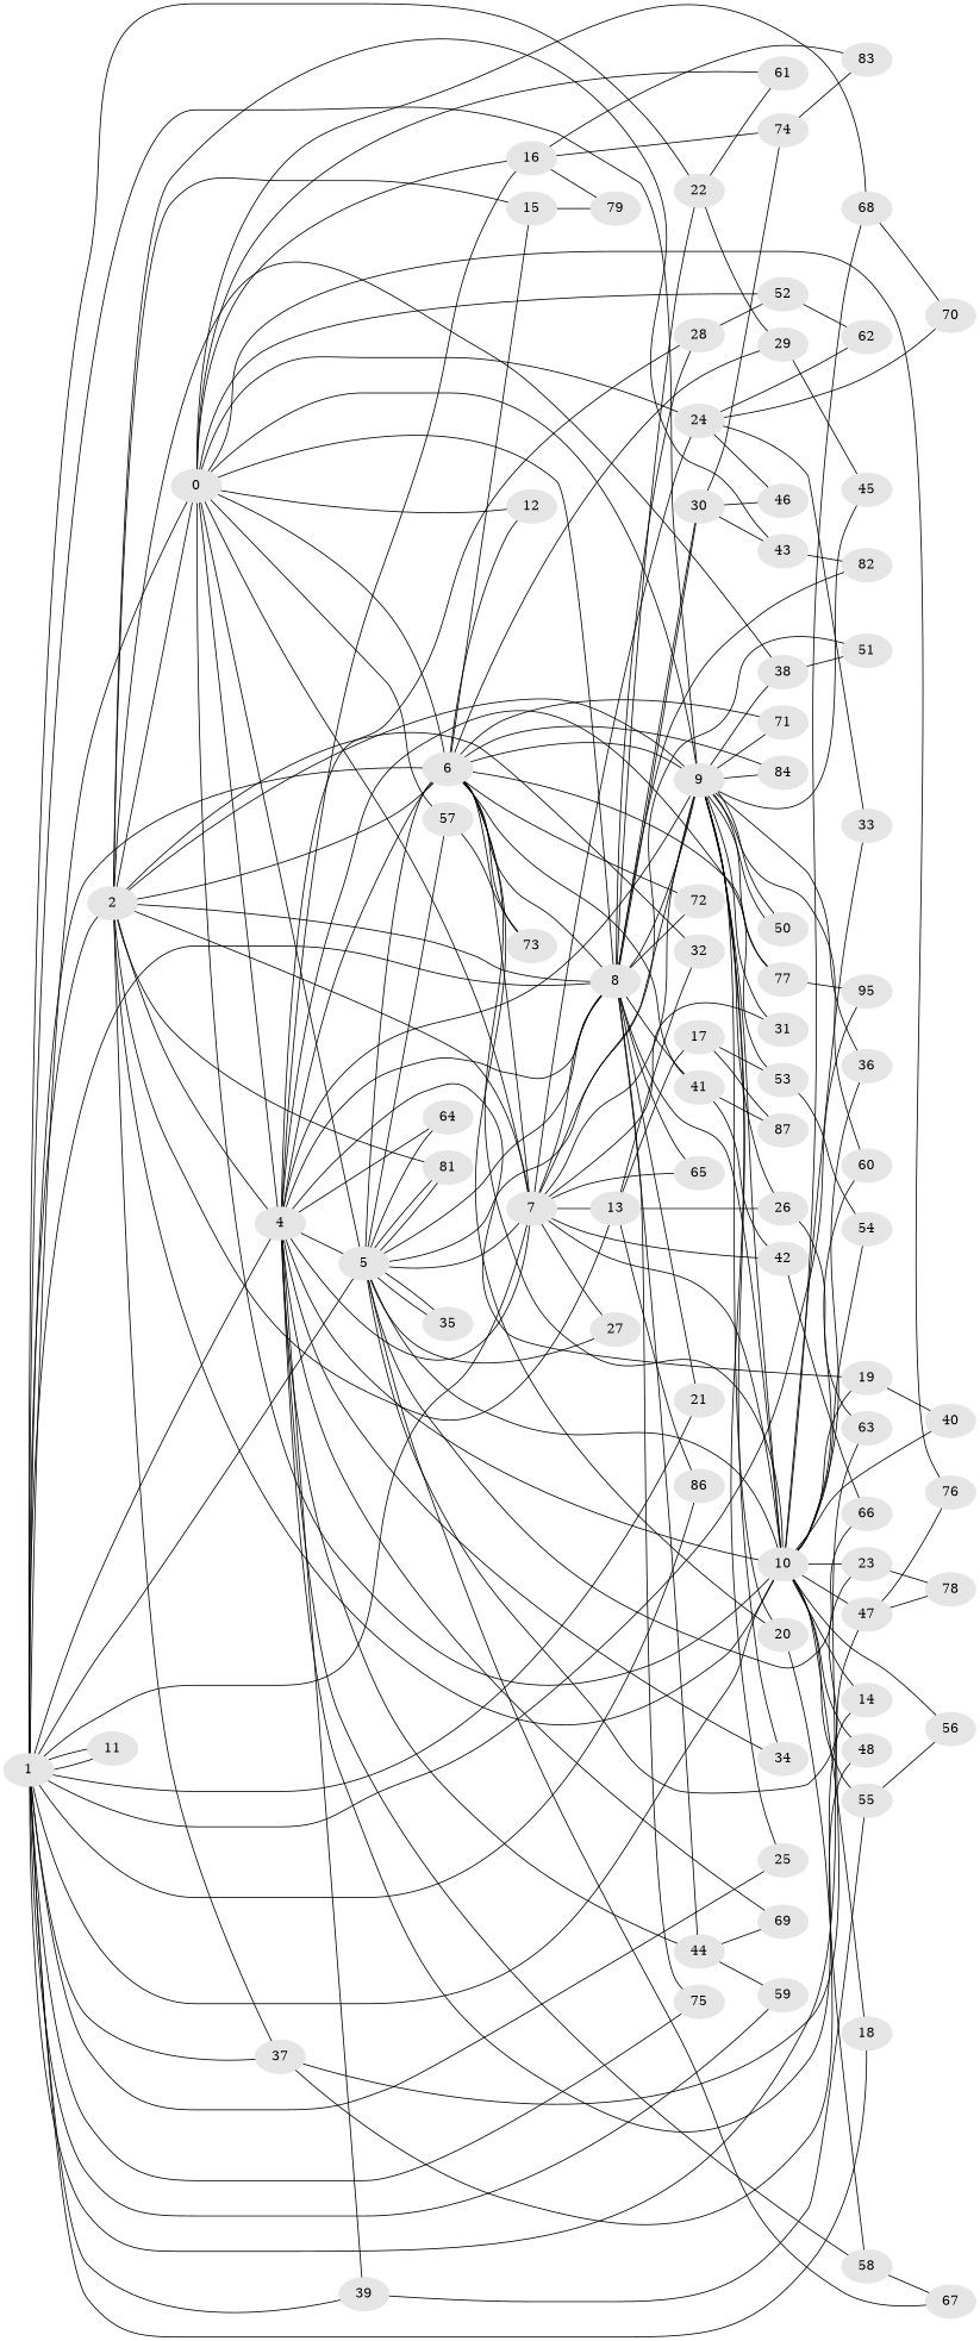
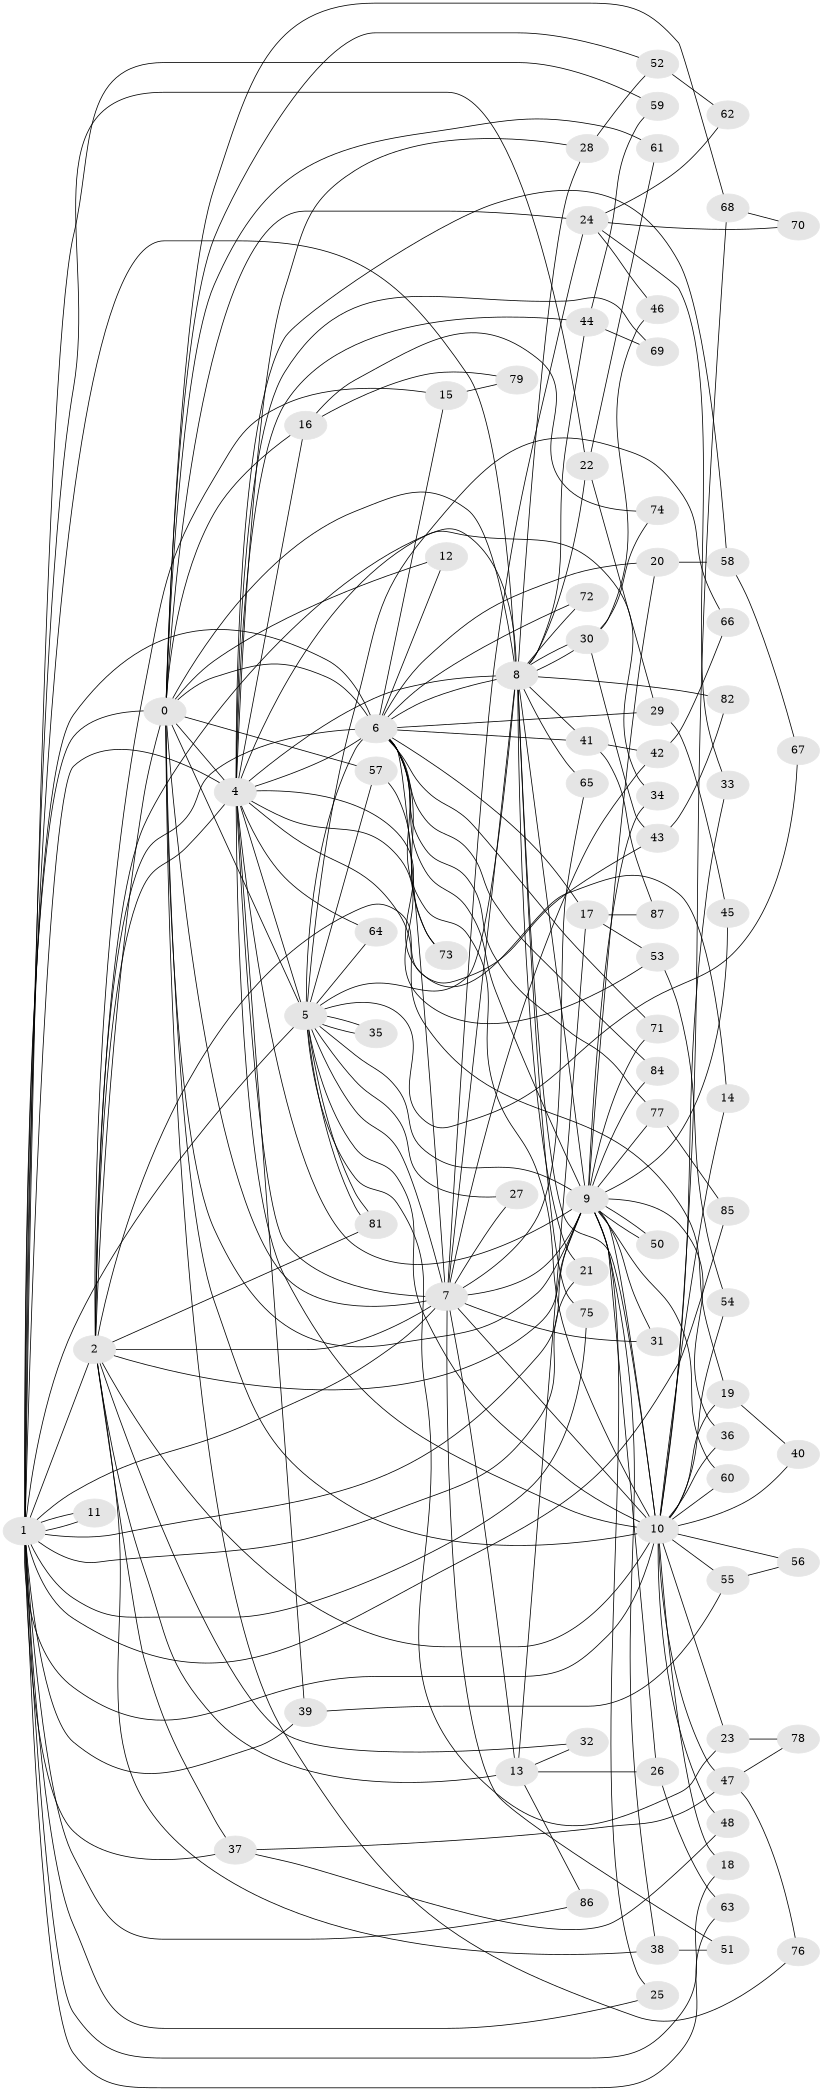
  graph {
    rankdir=LR
    node [color=gray90 style=filled]
    1
    2
    n3 [label=0]
    4
    5
    6
    7
    8
    9
    10
    11
    18
    21
    22
    25
    37
    39
    59
    63
    75
-   85 [label=95]
+   85
    86
    13
    15
    32
    38
    43
    81
    12
    16
    24
    52
    57
    61
    68
    76
    14
    19
    28
    34
    44
    53
    58
    64
    69
    23
    27
    35
    66
    67
    17
    20
    29
    41
    71
    72
    73
    77
    84
    31
    42
    51
    65
    30
    82
    26
    36
    45
    50
    60
    33
    40
    47
    48
    54
    55
    56
    79
    74
-   83
    46
    62
    70
    78
    87
    1 -- 2
    1 -- n3
    1 -- 4
    1 -- 5
    1 -- 6
    1 -- 7
    1 -- 8
    1 -- 9
    1 -- 10
    1 -- 11
    1 -- 11
    1 -- 18
    1 -- 21
    1 -- 22
    1 -- 25
    1 -- 37
    1 -- 39
    1 -- 59
    1 -- 63
    1 -- 75
    1 -- 85
    1 -- 86
    2 -- n3
    2 -- 4
    2 -- 6
    2 -- 7
    2 -- 8
    2 -- 9
    2 -- 10
    2 -- 37
    2 -- 13
    2 -- 15
    2 -- 32
    2 -- 38
    2 -- 43
    2 -- 81
    n3 -- 4
    n3 -- 5
    n3 -- 6
    n3 -- 7
    n3 -- 8
    n3 -- 9
    n3 -- 10
    n3 -- 12
    n3 -- 16
    n3 -- 24
    n3 -- 52
    n3 -- 57
    n3 -- 61
    n3 -- 68
    n3 -- 76
    4 -- 5
    4 -- 6
    4 -- 7
    4 -- 8
    4 -- 9
    4 -- 10
    4 -- 39
    4 -- 16
    4 -- 14
    4 -- 19
    4 -- 28
    4 -- 34
    4 -- 44
    4 -- 53
    4 -- 58
    4 -- 64
    4 -- 69
    5 -- 6
    5 -- 7
    5 -- 8
    5 -- 9
    5 -- 10
    5 -- 81
    5 -- 81
    5 -- 57
    5 -- 64
    5 -- 23
    5 -- 27
    5 -- 35
    5 -- 35
    5 -- 66
    5 -- 67
    6 -- 7
    6 -- 8
    6 -- 9
    6 -- 10
    6 -- 15
    6 -- 12
+   6 -- 17
    6 -- 20
    6 -- 29
    6 -- 41
    6 -- 71
    6 -- 72
    6 -- 73
    6 -- 77
    6 -- 84
    7 -- 8
    7 -- 9
    7 -- 10
    7 -- 13
    7 -- 24
    7 -- 27
    7 -- 31
    7 -- 42
    7 -- 51
    7 -- 65
    8 -- 9
    8 -- 10
    8 -- 21
    8 -- 22
    8 -- 75
    8 -- 28
    8 -- 44
    8 -- 41
    8 -- 72
    8 -- 65
    8 -- 30
    8 -- 30
    8 -- 82
    9 -- 10
    9 -- 25
    9 -- 38
    9 -- 34
    9 -- 20
    9 -- 71
    9 -- 77
    9 -- 84
    9 -- 31
    9 -- 26
    9 -- 36
    9 -- 45
    9 -- 50
    9 -- 50
    9 -- 60
    10 -- 18
    10 -- 68
    10 -- 14
    10 -- 19
    10 -- 23
    10 -- 36
    10 -- 60
    10 -- 33
    10 -- 40
    10 -- 47
    10 -- 48
    10 -- 54
    10 -- 55
    10 -- 56
    22 -- 61
    22 -- 29
    37 -- 47
    37 -- 48
    39 -- 55
    13 -- 86
    13 -- 32
    13 -- 17
    13 -- 26
    15 -- 79
    38 -- 51
    43 -- 82
    16 -- 79
    16 -- 74
-   16 -- 83
    24 -- 33
    24 -- 46
    24 -- 62
    24 -- 70
    52 -- 62
    57 -- 73
    68 -- 70
    19 -- 40
    28 -- 52
    44 -- 59
    44 -- 69
    53 -- 54
    58 -- 67
    23 -- 78
    17 -- 53
    17 -- 87
    20 -- 58
    29 -- 45
    41 -- 42
    41 -- 87
    77 -- 85
    42 -- 66
    30 -- 43
    30 -- 74
    30 -- 46
    26 -- 63
    47 -- 76
    47 -- 78
    55 -- 56
-   74 -- 83
  }
